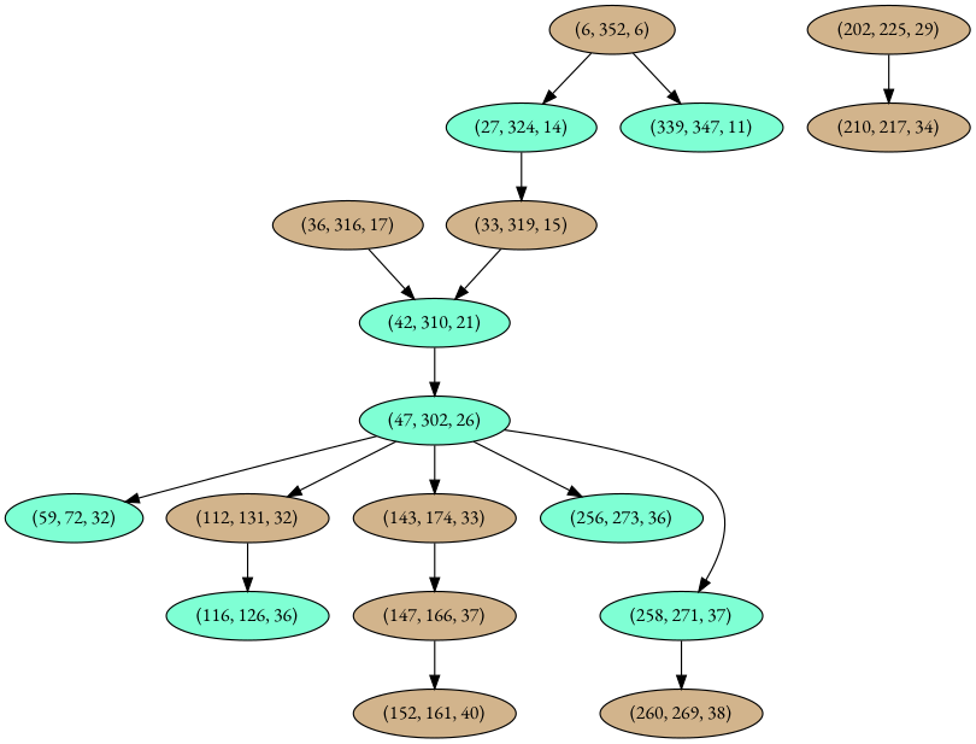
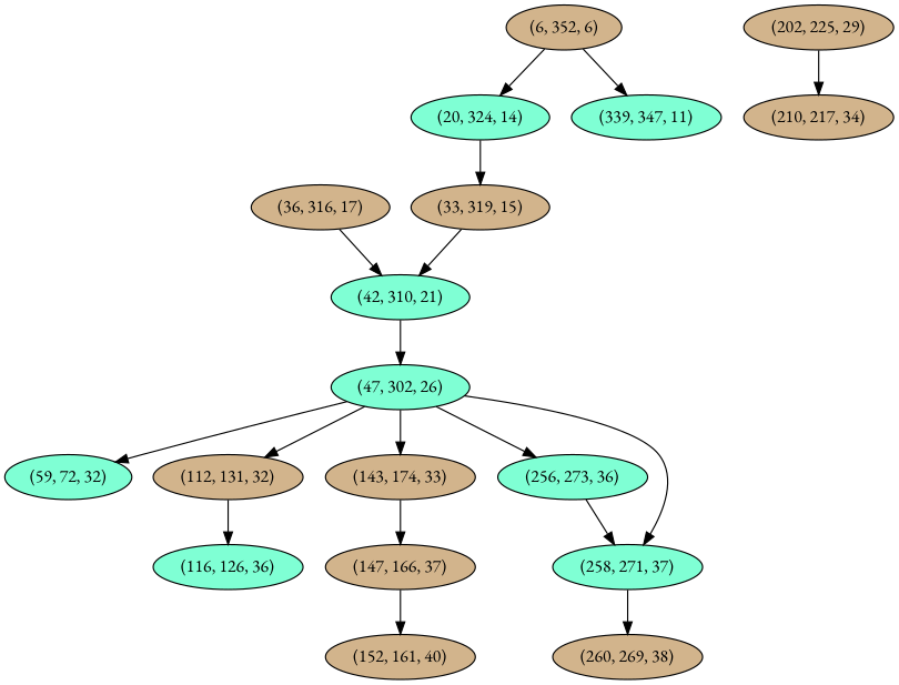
  digraph {
    fontname="EB Garamond"
    node [fillcolor=tan fontname="EB Garamond" style=filled]
    edge [fontname="EB Garamond"]
-   "(27, 324, 14)" [fillcolor=aquamarine]
+   "(27, 324, 14)" [fillcolor=aquamarine label="(20, 324, 14)"]
    "(6, 352, 6)"
    "(339, 347, 11)" [fillcolor=aquamarine]
    "(33, 319, 15)"
    "(42, 310, 21)" [fillcolor=aquamarine]
    "(36, 316, 17)"
    "(47, 302, 26)" [fillcolor=aquamarine]
    "(59, 72, 32)" [fillcolor=aquamarine]
    "(112, 131, 32)"
    "(143, 174, 33)"
    "(256, 273, 36)" [fillcolor=aquamarine]
    "(258, 271, 37)" [fillcolor=aquamarine]
    "(116, 126, 36)" [fillcolor=aquamarine]
    "(147, 166, 37)"
    "(202, 225, 29)"
    "(210, 217, 34)"
    "(152, 161, 40)"
    "(260, 269, 38)"
    "(27, 324, 14)" -> "(33, 319, 15)"
    "(6, 352, 6)" -> "(27, 324, 14)"
    "(6, 352, 6)" -> "(339, 347, 11)"
    "(33, 319, 15)" -> "(42, 310, 21)"
    "(42, 310, 21)" -> "(47, 302, 26)"
    "(36, 316, 17)" -> "(42, 310, 21)"
    "(47, 302, 26)" -> "(59, 72, 32)"
    "(47, 302, 26)" -> "(112, 131, 32)"
    "(47, 302, 26)" -> "(143, 174, 33)"
    "(47, 302, 26)" -> "(256, 273, 36)"
    "(47, 302, 26)" -> "(258, 271, 37)"
    "(112, 131, 32)" -> "(116, 126, 36)"
    "(143, 174, 33)" -> "(147, 166, 37)"
+   "(256, 273, 36)" -> "(258, 271, 37)"
    "(258, 271, 37)" -> "(260, 269, 38)"
    "(147, 166, 37)" -> "(152, 161, 40)"
    "(202, 225, 29)" -> "(210, 217, 34)"
  }
